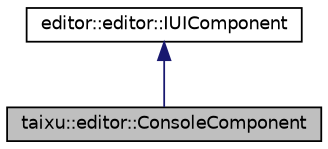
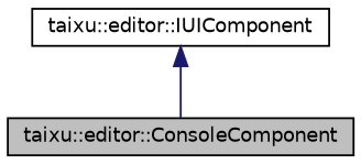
  digraph {
    node [color=black fontname=Helvetica fontsize=10 shape=record style=filled]
    n1 [fillcolor=grey75 fontcolor=black height=0.2 label="taixu::editor::ConsoleComponent" width=0.4]
-   n2 [fillcolor=white height=0.2 label="editor::editor::IUIComponent" width=0.4]
+   n2 [fillcolor=white height=0.2 label="taixu::editor::IUIComponent" width=0.4]
    n2 -> n1 [color=midnightblue dir=back fontname=Helvetica fontsize=10 labelfontname=Helvetica labelfontsize=10 style=solid]
  }
